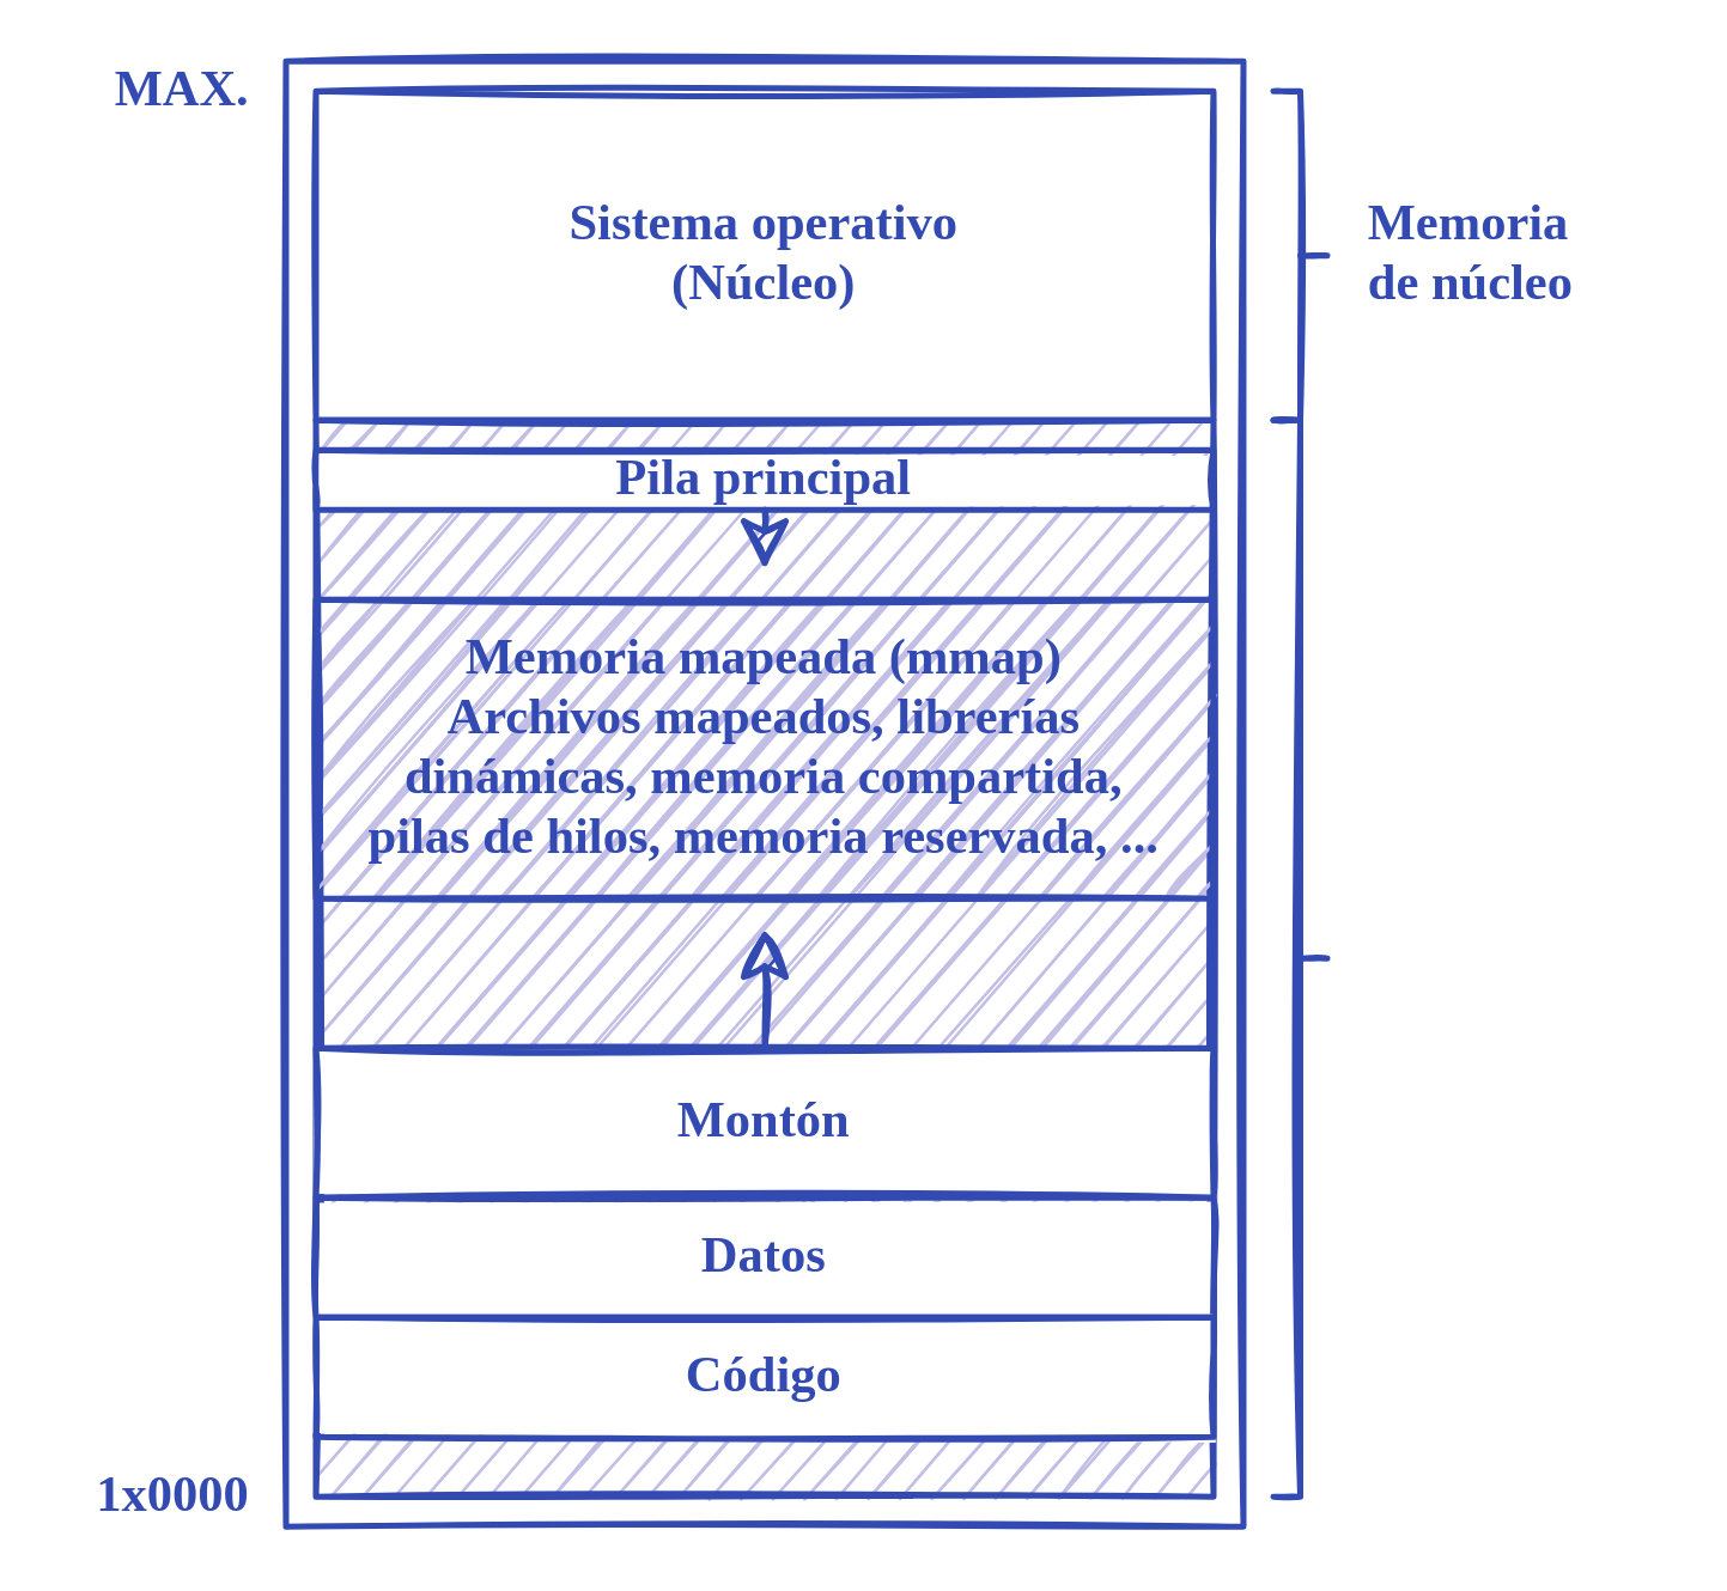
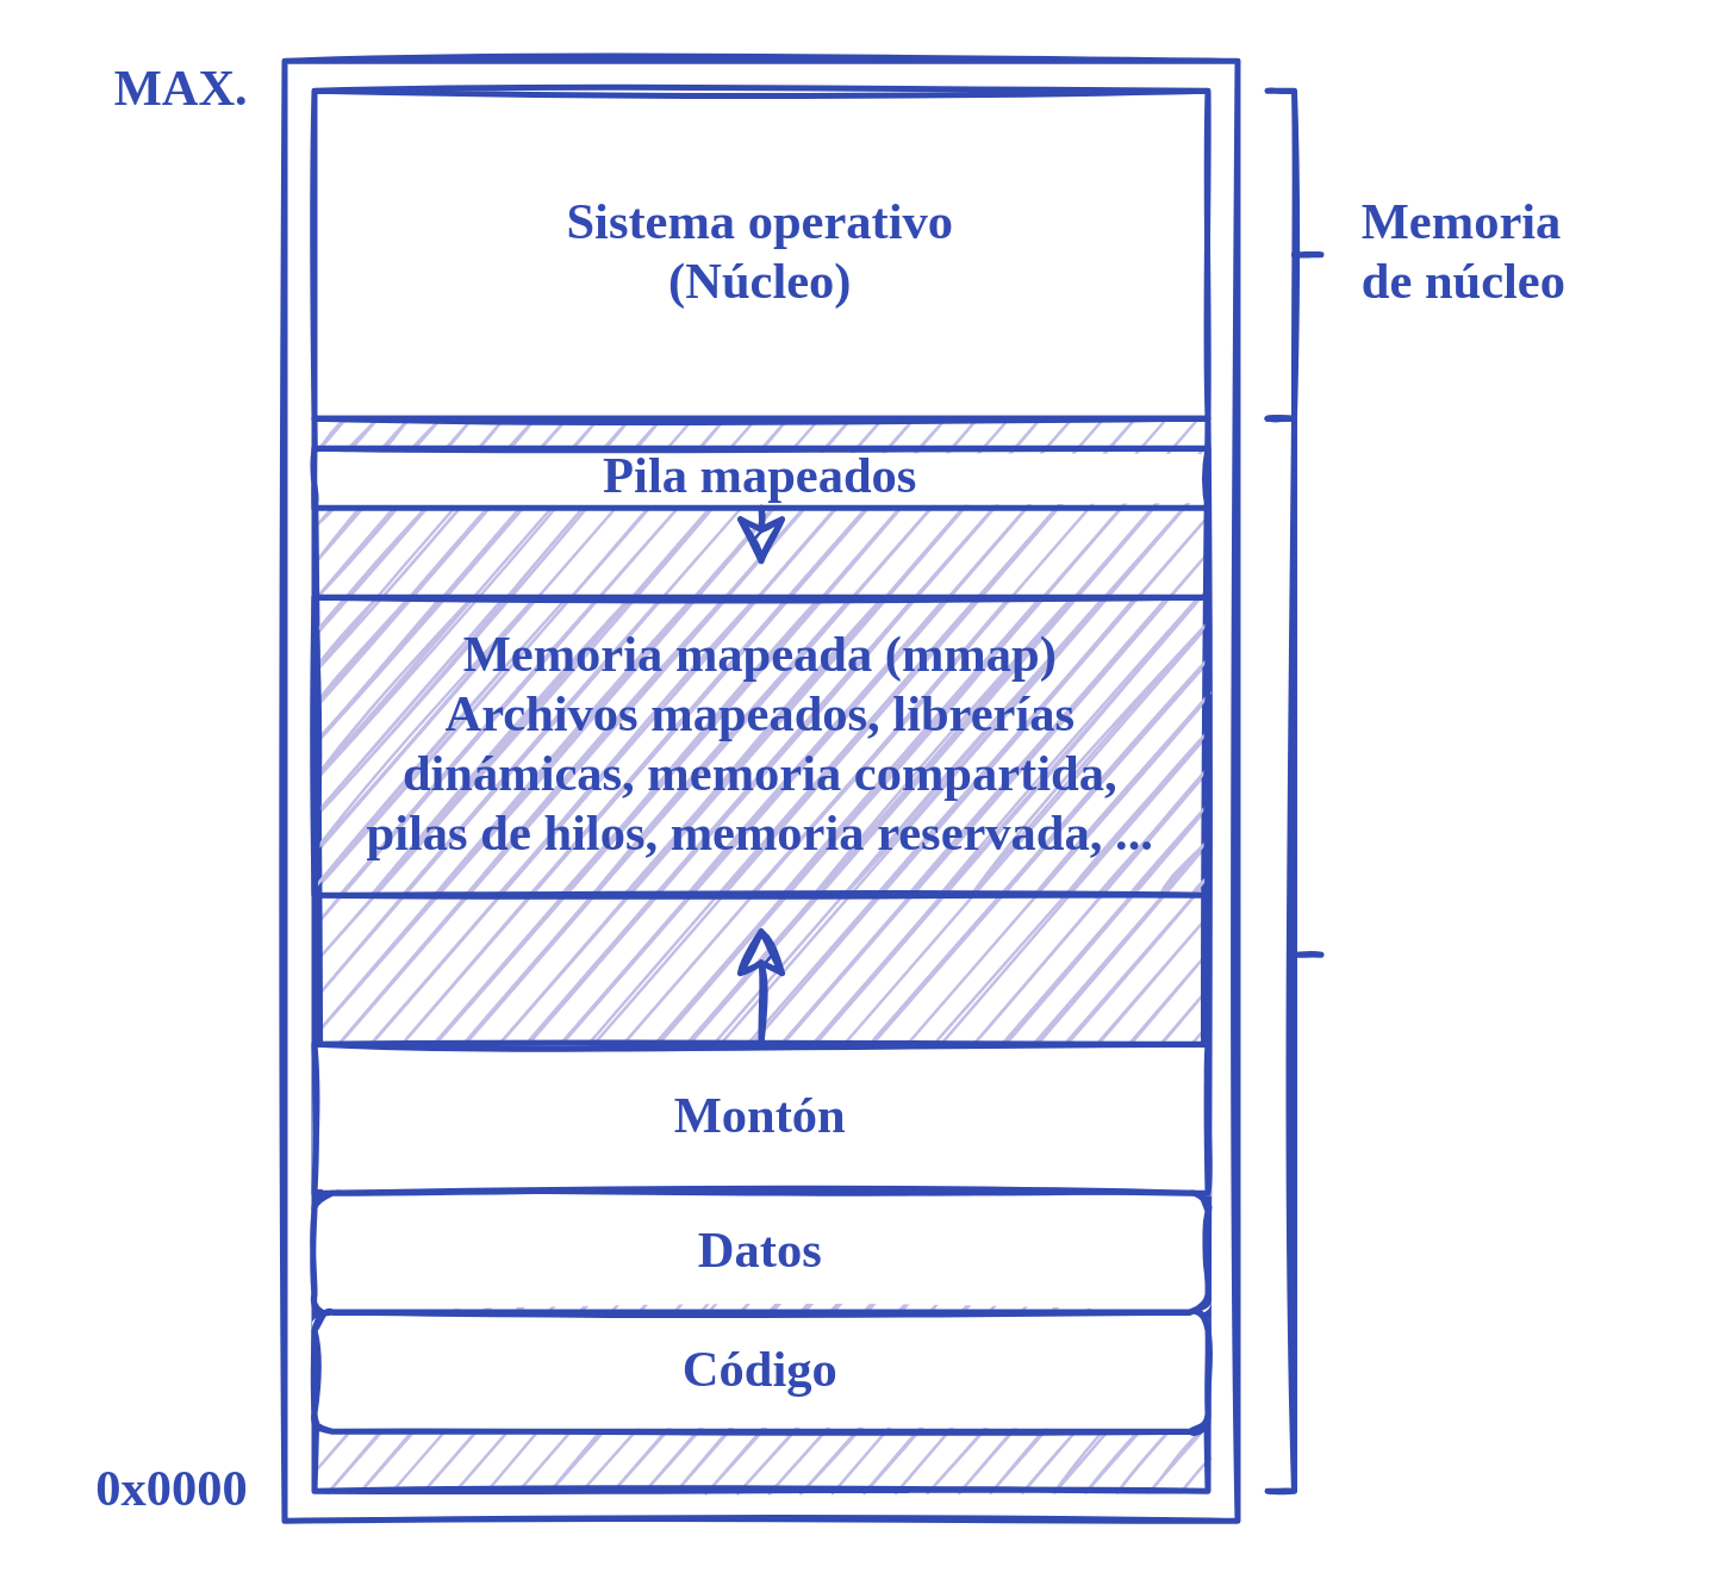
  <mxCell id="0" />
  <mxCell id="1" parent="0" />
  <mxCell id="2" value="" style="rounded=0;shadow=0;sketch=1;strokeWidth=2;fillColor=none;fontFamily=Ink Free;fontSize=17;spacing=20;strokeColor=#324AB2;fontColor=#324AB2;fontStyle=1;spacingBottom=5;fontSource=https%3A%2F%2Full-esit-sistemas-operativos.github.io%2Fssoo-apuntes%2Ffonts%2FInkFree.woff;" vertex="1" parent="1"><mxGeometry x="95" y="20" width="320" height="490" as="geometry" /></mxCell>
  <mxCell id="3" value="" style="rounded=0;shadow=0;sketch=1;strokeWidth=2;fillColor=#C2BEE6;fontFamily=Ink Free;fontSize=17;spacing=20;strokeColor=#324AB2;fontColor=#324AB2;fontStyle=1;spacingBottom=5;fontSource=https%3A%2F%2Full-esit-sistemas-operativos.github.io%2Fssoo-apuntes%2Ffonts%2FInkFree.woff;" vertex="1" parent="1"><mxGeometry x="105" y="140" width="300" height="360" as="geometry" /></mxCell>
  <mxCell id="4" value="Sistema operativo&#10;(Núcleo)" style="rounded=0;shadow=0;sketch=1;strokeWidth=2;fillColor=none;fontFamily=Ink Free;fontSize=17;spacing=20;fontSource=https%3A%2F%2Full-esit-sistemas-operativos.github.io%2Fssoo-apuntes%2Ffonts%2FInkFree.woff;strokeColor=#324AB2;fontColor=#324AB2;fontStyle=1;spacingBottom=5;" vertex="1" parent="1"><mxGeometry x="105" y="30" width="300" height="110" as="geometry" /></mxCell>
- <mxCell id="5" value="Pila principal" style="rounded=0;shadow=0;sketch=1;strokeWidth=2;fontFamily=Ink Free;fontSize=17;spacing=20;strokeColor=#324AB2;fontColor=#324AB2;fontStyle=1;spacingBottom=5;fontSource=https%3A%2F%2Full-esit-sistemas-operativos.github.io%2Fssoo-apuntes%2Ffonts%2FInkFree.woff;" vertex="1" parent="1"><mxGeometry x="105" y="150" width="300" height="20" as="geometry" /></mxCell>
+ <mxCell id="5" value="Pila mapeados" style="rounded=0;shadow=0;sketch=1;strokeWidth=2;fontFamily=Ink Free;fontSize=17;spacing=20;strokeColor=#324AB2;fontColor=#324AB2;fontStyle=1;spacingBottom=5;fontSource=https%3A%2F%2Full-esit-sistemas-operativos.github.io%2Fssoo-apuntes%2Ffonts%2FInkFree.woff;" vertex="1" parent="1"><mxGeometry x="105" y="150" width="300" height="20" as="geometry" /></mxCell>
  <mxCell id="6" value="Montón" style="rounded=0;shadow=0;sketch=1;strokeWidth=2;fontFamily=Ink Free;fontSize=17;spacing=20;strokeColor=#324AB2;fontColor=#324AB2;fontStyle=1;spacingBottom=5;fontSource=https%3A%2F%2Full-esit-sistemas-operativos.github.io%2Fssoo-apuntes%2Ffonts%2FInkFree.woff;" vertex="1" parent="1"><mxGeometry x="105" y="350" width="300" height="50" as="geometry" /></mxCell>
- <mxCell id="7" value="Datos" style="rounded=0;shadow=0;sketch=1;strokeWidth=2;fontFamily=Ink Free;fontSize=17;spacing=20;strokeColor=#324AB2;fontColor=#324AB2;fontStyle=1;spacingBottom=5;fontSource=https%3A%2F%2Full-esit-sistemas-operativos.github.io%2Fssoo-apuntes%2Ffonts%2FInkFree.woff;" vertex="1" parent="1"><mxGeometry x="105" y="400" width="300" height="40" as="geometry" /></mxCell>
- <mxCell id="8" value="Código" style="rounded=0;shadow=0;sketch=1;strokeWidth=2;fontFamily=Ink Free;fontSize=17;spacing=20;strokeColor=#324AB2;fontColor=#324AB2;fontStyle=1;spacingBottom=5;fontSource=https%3A%2F%2Full-esit-sistemas-operativos.github.io%2Fssoo-apuntes%2Ffonts%2FInkFree.woff;" vertex="1" parent="1"><mxGeometry x="105" y="440" width="300" height="40" as="geometry" /></mxCell>
+ <mxCell id="7" value="Datos" style="shadow=0;sketch=1;strokeWidth=2;fontFamily=Ink Free;fontSize=17;spacing=20;strokeColor=#324AB2;fontColor=#324AB2;fontStyle=1;spacingBottom=5;fontSource=https%3A%2F%2Full-esit-sistemas-operativos.github.io%2Fssoo-apuntes%2Ffonts%2FInkFree.woff;rounded=1;" vertex="1" parent="1"><mxGeometry x="105" y="400" width="300" height="40" as="geometry" /></mxCell>
+ <mxCell id="8" value="Código" style="shadow=0;sketch=1;strokeWidth=2;fontFamily=Ink Free;fontSize=17;spacing=20;strokeColor=#324AB2;fontColor=#324AB2;fontStyle=1;spacingBottom=5;fontSource=https%3A%2F%2Full-esit-sistemas-operativos.github.io%2Fssoo-apuntes%2Ffonts%2FInkFree.woff;rounded=1;" vertex="1" parent="1"><mxGeometry x="105" y="440" width="300" height="40" as="geometry" /></mxCell>
  <mxCell id="9" value="" style="endArrow=classic;strokeWidth=2;fontFamily=Ink Free;fontSize=17;sketch=1;endSize=12;rounded=0;endFill=1;startSize=12;startArrow=none;startFill=0;strokeColor=#324AB2;fontColor=#324AB2;exitX=0.5;exitY=1;exitDx=0;exitDy=0;entryX=0.5;entryY=0.139;entryDx=0;entryDy=0;entryPerimeter=0;fontStyle=1;spacingBottom=5;fontSource=https%3A%2F%2Full-esit-sistemas-operativos.github.io%2Fssoo-apuntes%2Ffonts%2FInkFree.woff;" edge="1" parent="1" source="5" target="3"><mxGeometry width="50" height="50" relative="1" as="geometry"><mxPoint x="295" y="199.5" as="sourcePoint" /><mxPoint x="296" y="190" as="targetPoint" /></mxGeometry></mxCell>
  <mxCell id="10" value="" style="endArrow=none;strokeWidth=2;fontFamily=Ink Free;fontSize=17;sketch=1;endSize=12;rounded=0;endFill=0;startSize=12;startArrow=classic;startFill=1;strokeColor=#324AB2;fontColor=#324AB2;entryX=0.5;entryY=0;entryDx=0;entryDy=0;exitX=0.5;exitY=0.472;exitDx=0;exitDy=0;exitPerimeter=0;fontStyle=1;spacingBottom=5;fontSource=https%3A%2F%2Full-esit-sistemas-operativos.github.io%2Fssoo-apuntes%2Ffonts%2FInkFree.woff;" edge="1" parent="1" source="3" target="6"><mxGeometry width="50" height="50" relative="1" as="geometry"><mxPoint x="296" y="310" as="sourcePoint" /><mxPoint x="295.5" y="349.5" as="targetPoint" /></mxGeometry></mxCell>
  <mxCell id="11" value="MAX." style="text;strokeColor=none;fillColor=none;align=right;verticalAlign=middle;rounded=0;shadow=0;sketch=1;fontFamily=Ink Free;fontSize=17;fontStyle=1;spacingRight=10;fontColor=#324AB2;spacingBottom=5;fontSource=https%3A%2F%2Full-esit-sistemas-operativos.github.io%2Fssoo-apuntes%2Ffonts%2FInkFree.woff;" vertex="1" parent="1"><mxGeometry x="20" y="20" width="75" height="20" as="geometry" /></mxCell>
- <mxCell id="12" value="1x0000" style="text;strokeColor=none;fillColor=none;align=right;verticalAlign=middle;rounded=0;shadow=0;sketch=1;fontFamily=Ink Free;fontSize=17;fontStyle=1;spacingRight=10;fontColor=#324AB2;spacingBottom=5;fontSource=https%3A%2F%2Full-esit-sistemas-operativos.github.io%2Fssoo-apuntes%2Ffonts%2FInkFree.woff;" vertex="1" parent="1"><mxGeometry x="20" y="490" width="75" height="20" as="geometry" /></mxCell>
+ <mxCell id="12" value="0x0000" style="text;strokeColor=none;fillColor=none;align=right;verticalAlign=middle;rounded=0;shadow=0;sketch=1;fontFamily=Ink Free;fontSize=17;fontStyle=1;spacingRight=10;fontColor=#324AB2;spacingBottom=5;fontSource=https%3A%2F%2Full-esit-sistemas-operativos.github.io%2Fssoo-apuntes%2Ffonts%2FInkFree.woff;" vertex="1" parent="1"><mxGeometry x="20" y="490" width="75" height="20" as="geometry" /></mxCell>
  <mxCell id="13" value="" style="strokeWidth=2;shape=mxgraph.flowchart.annotation_2;align=left;labelPosition=right;pointerEvents=1;fontColor=#000000;sketch=1;strokeColor=#324AB2;flipV=0;flipH=1;fontStyle=1;spacingBottom=5;fontFamily=Ink Free;fontSource=https%3A%2F%2Full-esit-sistemas-operativos.github.io%2Fssoo-apuntes%2Ffonts%2FInkFree.woff;" vertex="1" parent="1"><mxGeometry x="425" y="30" width="18" height="110" as="geometry" /></mxCell>
  <mxCell id="14" value="" style="strokeWidth=2;shape=mxgraph.flowchart.annotation_2;align=left;labelPosition=right;pointerEvents=1;fontColor=#000000;sketch=1;strokeColor=#324AB2;flipV=0;flipH=1;fontStyle=1;spacingBottom=5;fontFamily=Ink Free;fontSource=https%3A%2F%2Full-esit-sistemas-operativos.github.io%2Fssoo-apuntes%2Ffonts%2FInkFree.woff;" vertex="1" parent="1"><mxGeometry x="425" y="140" width="18" height="360" as="geometry" /></mxCell>
  <mxCell id="15" value="Memoria&#10;de núcleo" style="text;align=left;verticalAlign=middle;rounded=0;shadow=0;sketch=1;fontFamily=Ink Free;fontSize=17;fontStyle=1;flipV=0;flipH=1;fontColor=#324AB2;spacingBottom=5;fontSource=https%3A%2F%2Full-esit-sistemas-operativos.github.io%2Fssoo-apuntes%2Ffonts%2FInkFree.woff;" vertex="1" parent="1"><mxGeometry x="455" y="65" width="100" height="40" as="geometry" /></mxCell>
  <mxCell id="16" value="Memoria mapeada (mmap)&#10;Archivos mapeados, librerías&#10;dinámicas, memoria compartida,&#10;pilas de hilos, memoria reservada, ..." style="rounded=0;shadow=0;sketch=1;strokeWidth=2;fontFamily=Ink Free;fontSize=17;spacing=20;strokeColor=#324AB2;fontColor=#324AB2;fontStyle=1;spacingBottom=5;fontSource=https%3A%2F%2Full-esit-sistemas-operativos.github.io%2Fssoo-apuntes%2Ffonts%2FInkFree.woff;fillColor=#c2bee6;" vertex="1" parent="1"><mxGeometry x="105" y="200" width="300" height="100" as="geometry" /></mxCell>
